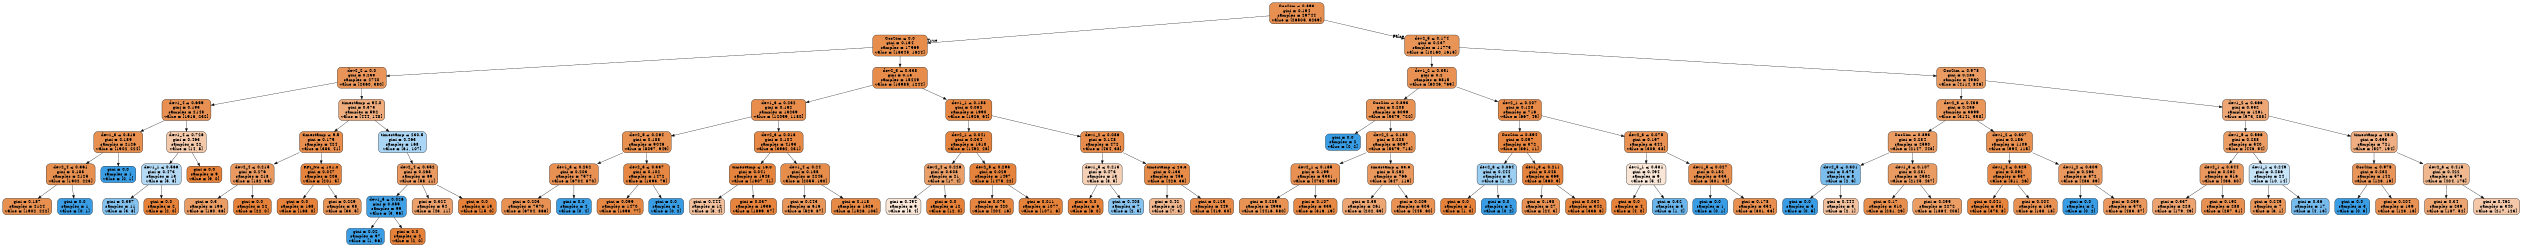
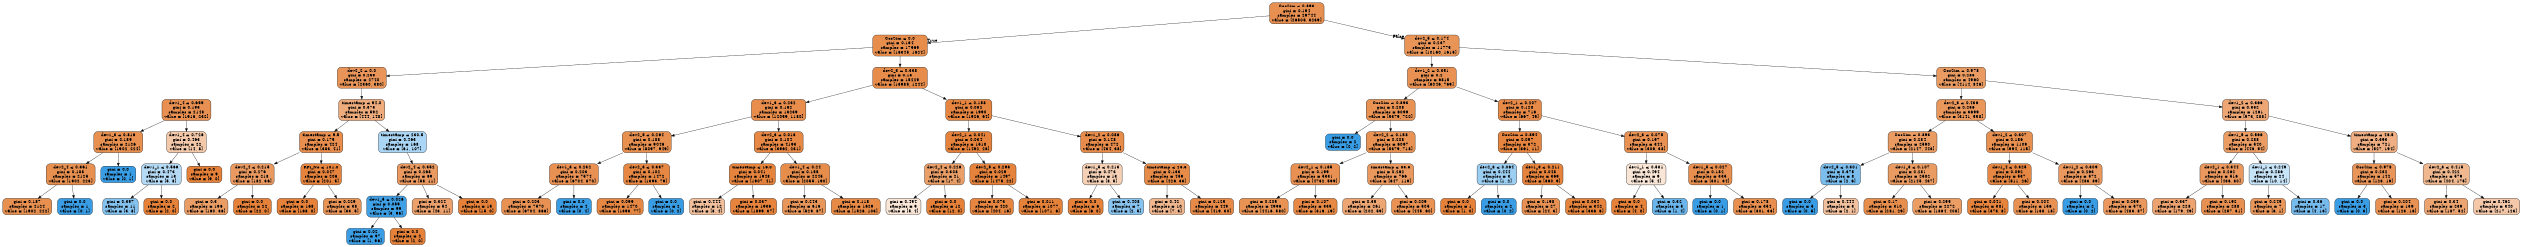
  digraph {
    fontname="DejaVu Serif"
    node [color=black fillcolor="#399de5" fontname="DejaVu Serif" shape=box style="filled, rounded"]
    edge [fontname="DejaVu Serif"]
    n1 [fillcolor="#e89051" label=<CosSim &le; 0.893<br/>gini = 0.194<br/>samples = 29744<br/>value = [26505, 3239]>]
    n2 [fillcolor="#e88e4d" label=<CosSim &le; 0.0<br/>gini = 0.164<br/>samples = 17969<br/>value = [16345, 1624]>]
    n3 [fillcolor="#e99558" label=<dev2_5 &le; 0.174<br/>gini = 0.237<br/>samples = 11775<br/>value = [10160, 1615]>]
    n4 [fillcolor="#e99559" label=<dev2_2 &le; 0.0<br/>gini = 0.239<br/>samples = 2740<br/>value = [2360, 380]>]
    n5 [fillcolor="#e78c4b" label=<dev2_3 &le; 0.338<br/>gini = 0.15<br/>samples = 15229<br/>value = [13985, 1244]>]
    n6 [fillcolor="#e89152" label=<dev1_2 &le; 0.351<br/>gini = 0.2<br/>samples = 6815<br/>value = [6046, 769]>]
    n7 [fillcolor="#ea9b62" label=<CosSim &le; 0.978<br/>gini = 0.283<br/>samples = 4960<br/>value = [4114, 846]>]
    n8 [fillcolor="#e89051" label=<dev1_4 &le; 0.659<br/>gini = 0.193<br/>samples = 2148<br/>value = [1916, 232]>]
    n9 [fillcolor="#eeab7b" label=<timestamp &le; 94.0<br/>gini = 0.375<br/>samples = 592<br/>value = [444, 148]>]
    n10 [fillcolor="#e88d4c" label=<dev1_3 &le; 0.232<br/>gini = 0.162<br/>samples = 13239<br/>value = [12059, 1180]>]
    n11 [fillcolor="#e68540" label=<dev1_1 &le; 0.158<br/>gini = 0.062<br/>samples = 1990<br/>value = [1926, 64]>]
    n12 [fillcolor="#e89050" label=<dev1_3 &le; 0.816<br/>gini = 0.189<br/>samples = 2126<br/>value = [1902, 224]>]
    n13 [fillcolor="#f4c9aa" label=<dev1_4 &le; 0.726<br/>gini = 0.463<br/>samples = 22<br/>value = [14, 8]>]
    n14 [fillcolor="#e88e4e" label=<timestamp &le; 9.5<br/>gini = 0.175<br/>samples = 424<br/>value = [383, 41]>]
    n15 [fillcolor="#aad5f4" label=<timestamp &le; 230.5<br/>gini = 0.463<br/>samples = 168<br/>value = [61, 107]>]
    n16 [fillcolor="#e89050" label=<dev2_4 &le; 0.361<br/>gini = 0.188<br/>samples = 2125<br/>value = [1902, 223]>]
    n17 [label=<gini = 0.0<br/>samples = 1<br/>value = [0, 1]>]
    n18 [fillcolor="#b5daf5" label=<dev1_1 &le; 0.566<br/>gini = 0.473<br/>samples = 13<br/>value = [5, 8]>]
    n19 [fillcolor="#e58139" label=<gini = 0.0<br/>samples = 9<br/>value = [9, 0]>]
    n20 [fillcolor="#e89050" label=<gini = 0.187<br/>samples = 2124<br/>value = [1902, 222]>]
    n21 [label=<gini = 0.0<br/>samples = 1<br/>value = [0, 1]>]
    n22 [fillcolor="#83c2ef" label=<gini = 0.397<br/>samples = 11<br/>value = [3, 8]>]
    n23 [fillcolor="#e58139" label=<gini = 0.0<br/>samples = 2<br/>value = [2, 0]>]
    n24 [fillcolor="#ea9a60" label=<dev2_4 &le; 0.215<br/>gini = 0.276<br/>samples = 218<br/>value = [182, 36]>]
    n25 [fillcolor="#e6843e" label=<RPi_No &le; 101.0<br/>gini = 0.047<br/>samples = 206<br/>value = [201, 5]>]
    n26 [fillcolor="#ea995f" label=<dev2_4 &le; 0.352<br/>gini = 0.268<br/>samples = 69<br/>value = [58, 11]>]
    n27 [fillcolor="#eb9d66" label=<gini = 0.3<br/>samples = 196<br/>value = [160, 36]>]
    n28 [fillcolor="#e58139" label=<gini = 0.0<br/>samples = 22<br/>value = [22, 0]>]
    n29 [fillcolor="#e58139" label=<gini = 0.0<br/>samples = 168<br/>value = [168, 0]>]
    n30 [fillcolor="#e99457" label=<gini = 0.229<br/>samples = 38<br/>value = [33, 5]>]
    n31 [fillcolor="#3fa0e6" label=<dev1_5 &le; 0.026<br/>gini = 0.059<br/>samples = 99<br/>value = [3, 96]>]
    n32 [fillcolor="#3b9ee5" label=<gini = 0.02<br/>samples = 97<br/>value = [1, 96]>]
    n33 [fillcolor="#e58139" label=<gini = 0.0<br/>samples = 2<br/>value = [2, 0]>]
    n34 [fillcolor="#eca16c" label=<gini = 0.324<br/>samples = 54<br/>value = [43, 11]>]
    n35 [fillcolor="#e58139" label=<gini = 0.0<br/>samples = 15<br/>value = [15, 0]>]
    n36 [fillcolor="#e89050" label=<dev2_5 &le; 0.264<br/>gini = 0.188<br/>samples = 9046<br/>value = [8097, 949]>]
    n37 [fillcolor="#e78845" label=<dev2_3 &le; 0.013<br/>gini = 0.104<br/>samples = 4193<br/>value = [3962, 231]>]
    n38 [fillcolor="#e5833c" label=<dev2_1 &le; 0.041<br/>gini = 0.034<br/>samples = 1518<br/>value = [1492, 26]>]
    n39 [fillcolor="#e78c4a" label=<dev1_2 &le; 0.086<br/>gini = 0.148<br/>samples = 472<br/>value = [434, 38]>]
    n40 [fillcolor="#e89153" label=<dev1_3 &le; 0.232<br/>gini = 0.203<br/>samples = 7574<br/>value = [6704, 870]>]
    n41 [fillcolor="#e68844" label=<dev2_3 &le; 0.337<br/>gini = 0.102<br/>samples = 1472<br/>value = [1393, 79]>]
    n42 [fillcolor="#e6843d" label=<timestamp &le; 16.0<br/>gini = 0.041<br/>samples = 1948<br/>value = [1907, 41]>]
    n43 [fillcolor="#e78d4b" label=<dev1_4 &le; 0.24<br/>gini = 0.155<br/>samples = 2245<br/>value = [2055, 190]>]
    n44 [fillcolor="#e89153" label=<gini = 0.203<br/>samples = 7570<br/>value = [6704, 866]>]
    n45 [label=<gini = 0.0<br/>samples = 4<br/>value = [0, 4]>]
    n46 [fillcolor="#e68844" label=<gini = 0.099<br/>samples = 1470<br/>value = [1393, 77]>]
    n47 [label=<gini = 0.0<br/>samples = 2<br/>value = [0, 2]>]
    n48 [fillcolor="#f2c09c" label=<gini = 0.444<br/>samples = 12<br/>value = [8, 4]>]
    n49 [fillcolor="#e6833d" label=<gini = 0.037<br/>samples = 1936<br/>value = [1899, 37]>]
    n50 [fillcolor="#e9965a" label=<gini = 0.243<br/>samples = 616<br/>value = [529, 87]>]
    n51 [fillcolor="#e78a46" label=<gini = 0.118<br/>samples = 1629<br/>value = [1526, 103]>]
    n52 [fillcolor="#eb9f68" label=<dev2_4 &le; 0.226<br/>gini = 0.308<br/>samples = 21<br/>value = [17, 4]>]
    n53 [fillcolor="#e5833c" label=<dev2_5 &le; 0.293<br/>gini = 0.029<br/>samples = 1497<br/>value = [1475, 22]>]
    n54 [fillcolor="#f5d0b5" label=<dev1_5 &le; 0.213<br/>gini = 0.473<br/>samples = 13<br/>value = [8, 5]>]
    n55 [fillcolor="#e78b48" label=<timestamp &le; 25.5<br/>gini = 0.133<br/>samples = 459<br/>value = [426, 33]>]
    n56 [fillcolor="#fae6d7" label=<gini = 0.494<br/>samples = 9<br/>value = [5, 4]>]
    n57 [fillcolor="#e58139" label=<gini = 0.0<br/>samples = 12<br/>value = [12, 0]>]
    n58 [fillcolor="#e68641" label=<gini = 0.073<br/>samples = 420<br/>value = [404, 16]>]
    n59 [fillcolor="#e5823a" label=<gini = 0.011<br/>samples = 1077<br/>value = [1071, 6]>]
    n60 [fillcolor="#e58139" label=<gini = 0.0<br/>samples = 6<br/>value = [6, 0]>]
    n61 [fillcolor="#88c4ef" label=<gini = 0.408<br/>samples = 7<br/>value = [2, 5]>]
    n62 [fillcolor="#f0b78e" label=<gini = 0.42<br/>samples = 10<br/>value = [7, 3]>]
    n63 [fillcolor="#e78a47" label=<gini = 0.125<br/>samples = 449<br/>value = [419, 30]>]
    n64 [fillcolor="#e89254" label=<CosSim &le; 0.893<br/>gini = 0.208<br/>samples = 6099<br/>value = [5379, 720]>]
    n65 [fillcolor="#e78a48" label=<dev2_1 &le; 0.207<br/>gini = 0.128<br/>samples = 716<br/>value = [667, 49]>]
    n66 [fillcolor="#ea975c" label=<dev2_3 &le; 0.436<br/>gini = 0.256<br/>samples = 3699<br/>value = [3141, 558]>]
    n67 [fillcolor="#eda674" label=<dev1_2 &le; 0.366<br/>gini = 0.352<br/>samples = 1261<br/>value = [973, 288]>]
    n68 [label=<gini = 0.0<br/>samples = 2<br/>value = [0, 2]>]
    n69 [fillcolor="#e89253" label=<dev2_2 &le; 0.158<br/>gini = 0.208<br/>samples = 6097<br/>value = [5379, 718]>]
    n70 [fillcolor="#e6853f" label=<CosSim &le; 0.894<br/>gini = 0.057<br/>samples = 372<br/>value = [361, 11]>]
    n71 [fillcolor="#e89152" label=<dev2_3 &le; 0.075<br/>gini = 0.197<br/>samples = 344<br/>value = [306, 38]>]
    n72 [fillcolor="#e89152" label=<dev2_1 &le; 0.165<br/>gini = 0.199<br/>samples = 5331<br/>value = [4732, 599]>]
    n73 [fillcolor="#ea985d" label=<timestamp &le; 83.5<br/>gini = 0.262<br/>samples = 766<br/>value = [647, 119]>]
    n74 [fillcolor="#e89253" label=<gini = 0.205<br/>samples = 4996<br/>value = [4416, 580]>]
    n75 [fillcolor="#e78945" label=<gini = 0.107<br/>samples = 335<br/>value = [316, 19]>]
    n76 [fillcolor="#eda673" label=<gini = 0.35<br/>samples = 261<br/>value = [202, 59]>]
    n77 [fillcolor="#e99254" label=<gini = 0.209<br/>samples = 505<br/>value = [445, 60]>]
    n78 [fillcolor="#9ccef2" label=<dev2_3 &le; 0.064<br/>gini = 0.444<br/>samples = 3<br/>value = [1, 2]>]
    n79 [fillcolor="#e6843e" label=<dev1_3 &le; 0.211<br/>gini = 0.048<br/>samples = 369<br/>value = [360, 9]>]
    n80 [fillcolor="#fae6d7" label=<dev1_1 &le; 0.581<br/>gini = 0.494<br/>samples = 9<br/>value = [5, 4]>]
    n81 [fillcolor="#e88f4f" label=<dev1_5 &le; 0.027<br/>gini = 0.182<br/>samples = 335<br/>value = [301, 34]>]
    n82 [fillcolor="#e58139" label=<gini = 0.0<br/>samples = 1<br/>value = [1, 0]>]
    n83 [label=<gini = 0.0<br/>samples = 2<br/>value = [0, 2]>]
    n84 [fillcolor="#e89152" label=<gini = 0.198<br/>samples = 27<br/>value = [24, 3]>]
    n85 [fillcolor="#e5833d" label=<gini = 0.034<br/>samples = 342<br/>value = [336, 6]>]
    n86 [fillcolor="#e58139" label=<gini = 0.0<br/>samples = 4<br/>value = [4, 0]>]
    n87 [fillcolor="#6ab6ec" label=<gini = 0.32<br/>samples = 5<br/>value = [1, 4]>]
    n88 [label=<gini = 0.0<br/>samples = 1<br/>value = [0, 1]>]
    n89 [fillcolor="#e88f4f" label=<gini = 0.178<br/>samples = 354<br/>value = [301, 33]>]
    n90 [fillcolor="#ea9b62" label=<CosSim &le; 0.893<br/>gini = 0.284<br/>samples = 2590<br/>value = [2147, 443]>]
    n91 [fillcolor="#e89050" label=<dev1_2 &le; 0.307<br/>gini = 0.186<br/>samples = 1109<br/>value = [994, 115]>]
    n92 [fillcolor="#ea9c63" label=<dev1_5 &le; 0.566<br/>gini = 0.288<br/>samples = 540<br/>value = [446, 94]>]
    n93 [fillcolor="#efaf82" label=<timestamp &le; 46.5<br/>gini = 0.393<br/>samples = 721<br/>value = [527, 194]>]
    n94 [fillcolor="#7bbeee" label=<dev2_5 &le; 0.301<br/>gini = 0.375<br/>samples = 8<br/>value = [2, 6]>]
    n95 [fillcolor="#ea9b61" label=<dev1_3 &le; 0.107<br/>gini = 0.281<br/>samples = 2582<br/>value = [2145, 437]>]
    n96 [fillcolor="#e68743" label=<dev1_4 &le; 0.325<br/>gini = 0.092<br/>samples = 537<br/>value = [511, 26]>]
    n97 [fillcolor="#ea985d" label=<dev1_2 &le; 0.309<br/>gini = 0.263<br/>samples = 572<br/>value = [483, 89]>]
    n98 [label=<gini = 0.0<br/>samples = 5<br/>value = [0, 5]>]
    n99 [fillcolor="#f2c09c" label=<gini = 0.444<br/>samples = 3<br/>value = [2, 1]>]
    n100 [fillcolor="#e88e4d" label=<gini = 0.17<br/>samples = 310<br/>value = [281, 29]>]
    n101 [fillcolor="#eb9d64" label=<gini = 0.295<br/>samples = 2272<br/>value = [1864, 408]>]
    n102 [fillcolor="#e6843d" label=<gini = 0.041<br/>samples = 381<br/>value = [373, 8]>]
    n103 [fillcolor="#e89153" label=<gini = 0.204<br/>samples = 156<br/>value = [138, 18]>]
    n104 [label=<gini = 0.0<br/>samples = 2<br/>value = [0, 2]>]
    n105 [fillcolor="#ea985d" label=<gini = 0.259<br/>samples = 570<br/>value = [483, 87]>]
    n106 [fillcolor="#ea985d" label=<dev2_1 &le; 0.344<br/>gini = 0.262<br/>samples = 516<br/>value = [436, 80]>]
    n107 [fillcolor="#c6e3f8" label=<dev1_1 &le; 0.249<br/>gini = 0.486<br/>samples = 24<br/>value = [10, 14]>]
    n108 [fillcolor="#e99458" label=<CosSim &le; 0.978<br/>gini = 0.232<br/>samples = 142<br/>value = [123, 19]>]
    n109 [fillcolor="#f0b88f" label=<dev2_3 &le; 0.415<br/>gini = 0.422<br/>samples = 579<br/>value = [404, 175]>]
    n110 [fillcolor="#eca36f" label=<gini = 0.337<br/>samples = 228<br/>value = [179, 49]>]
    n111 [fillcolor="#e89051" label=<gini = 0.192<br/>samples = 288<br/>value = [257, 31]>]
    n112 [fillcolor="#e9965a" label=<gini = 0.245<br/>samples = 7<br/>value = [6, 1]>]
    n113 [fillcolor="#76bbed" label=<gini = 0.36<br/>samples = 17<br/>value = [4, 13]>]
    n114 [label=<gini = 0.0<br/>samples = 3<br/>value = [0, 3]>]
    n115 [fillcolor="#e89153" label=<gini = 0.204<br/>samples = 139<br/>value = [123, 16]>]
    n116 [fillcolor="#eca470" label=<gini = 0.34<br/>samples = 239<br/>value = [187, 52]>]
    n117 [fillcolor="#f4c8a9" label=<gini = 0.462<br/>samples = 340<br/>value = [217, 123]>]
    n1 -> n2 [headlabel=True labelangle=45 labeldistance=2.5]
    n1 -> n3 [headlabel=False labelangle=-45 labeldistance=2.5]
    n2 -> n4
    n2 -> n5
    n3 -> n6
    n3 -> n7
-   n4 -> n8
    n4 -> n9
    n5 -> n10
    n5 -> n11
    n6 -> n64
    n6 -> n65
    n7 -> n66
    n7 -> n67
    n8 -> n12
    n8 -> n13
    n9 -> n14
    n9 -> n15
    n10 -> n36
    n10 -> n37
    n11 -> n38
    n11 -> n39
    n12 -> n16
    n12 -> n17
    n13 -> n18
    n13 -> n19
    n14 -> n24
    n14 -> n25
    n15 -> n26
    n16 -> n20
    n16 -> n21
    n18 -> n22
    n18 -> n23
    n24 -> n27
    n24 -> n28
    n25 -> n29
    n25 -> n30
    n26 -> n31
    n26 -> n34
    n26 -> n35
    n31 -> n32
    n31 -> n33
    n36 -> n40
    n36 -> n41
    n37 -> n42
    n37 -> n43
    n38 -> n52
    n38 -> n53
    n39 -> n54
    n39 -> n55
    n40 -> n44
    n40 -> n45
    n41 -> n46
    n41 -> n47
    n42 -> n48
    n42 -> n49
    n43 -> n50
    n43 -> n51
    n52 -> n56
    n52 -> n57
    n53 -> n58
    n53 -> n59
    n54 -> n60
    n54 -> n61
    n55 -> n62
    n55 -> n63
    n64 -> n68
    n64 -> n69
    n65 -> n70
    n65 -> n71
    n66 -> n90
    n66 -> n91
    n67 -> n92
    n67 -> n93
    n69 -> n72
    n69 -> n73
    n70 -> n78
    n70 -> n79
    n71 -> n80
    n71 -> n81
    n72 -> n74
    n72 -> n75
    n73 -> n76
    n73 -> n77
    n78 -> n82
    n78 -> n83
    n79 -> n84
    n79 -> n85
    n80 -> n86
    n80 -> n87
    n81 -> n88
    n81 -> n89
    n90 -> n94
    n90 -> n95
    n91 -> n96
    n91 -> n97
    n92 -> n106
    n92 -> n107
    n93 -> n108
    n93 -> n109
    n94 -> n98
    n94 -> n99
    n95 -> n100
    n95 -> n101
    n96 -> n102
    n96 -> n103
    n97 -> n104
    n97 -> n105
    n106 -> n110
    n106 -> n111
    n107 -> n112
    n107 -> n113
    n108 -> n114
    n108 -> n115
    n109 -> n116
    n109 -> n117
  }
